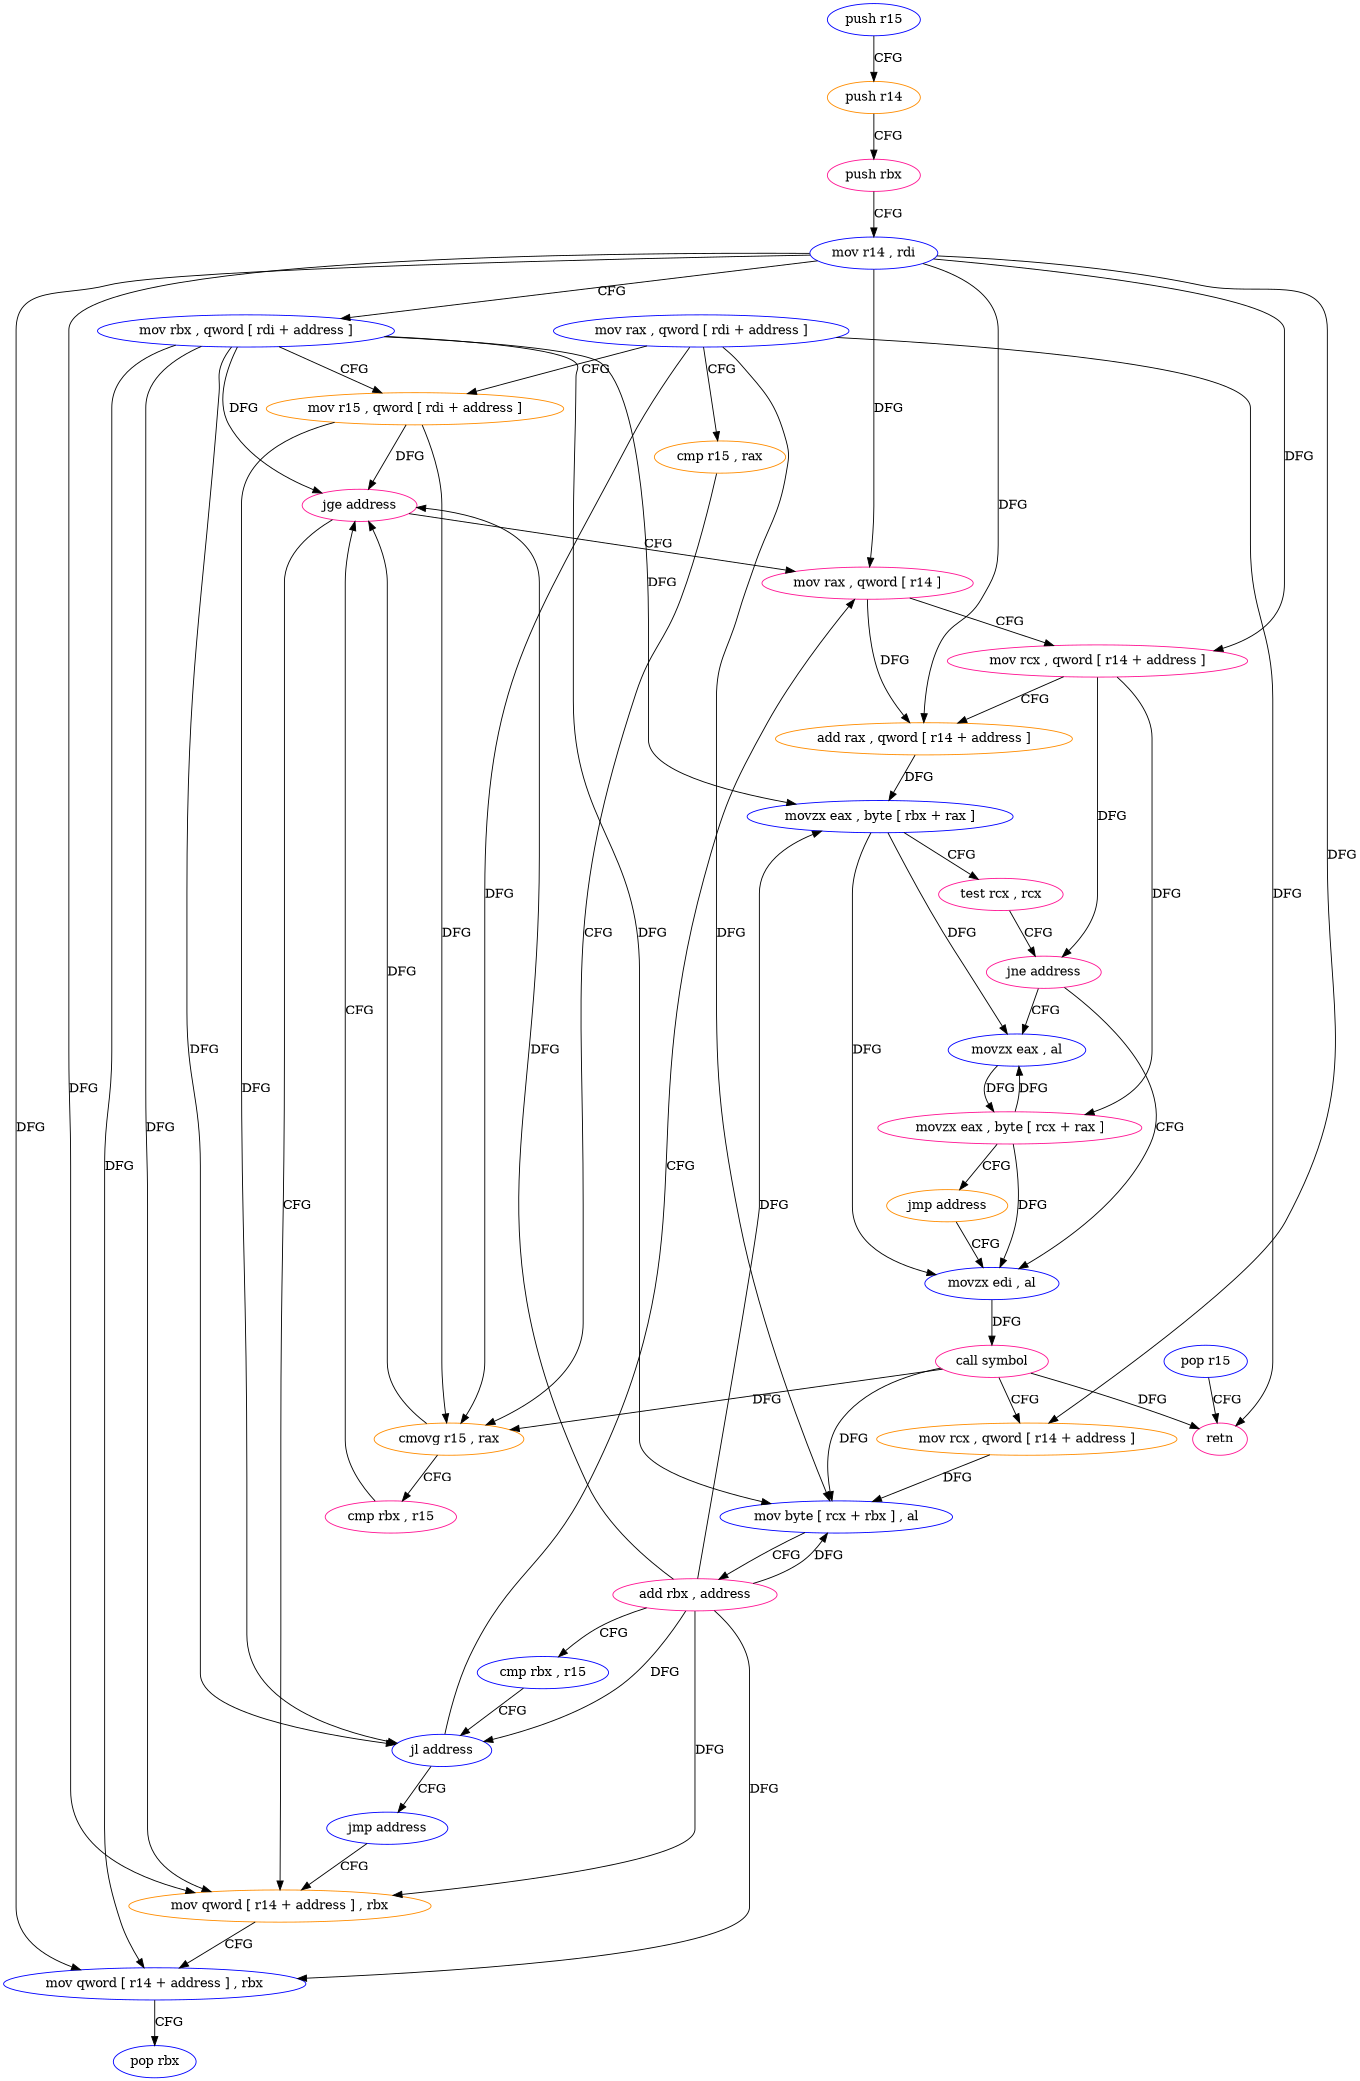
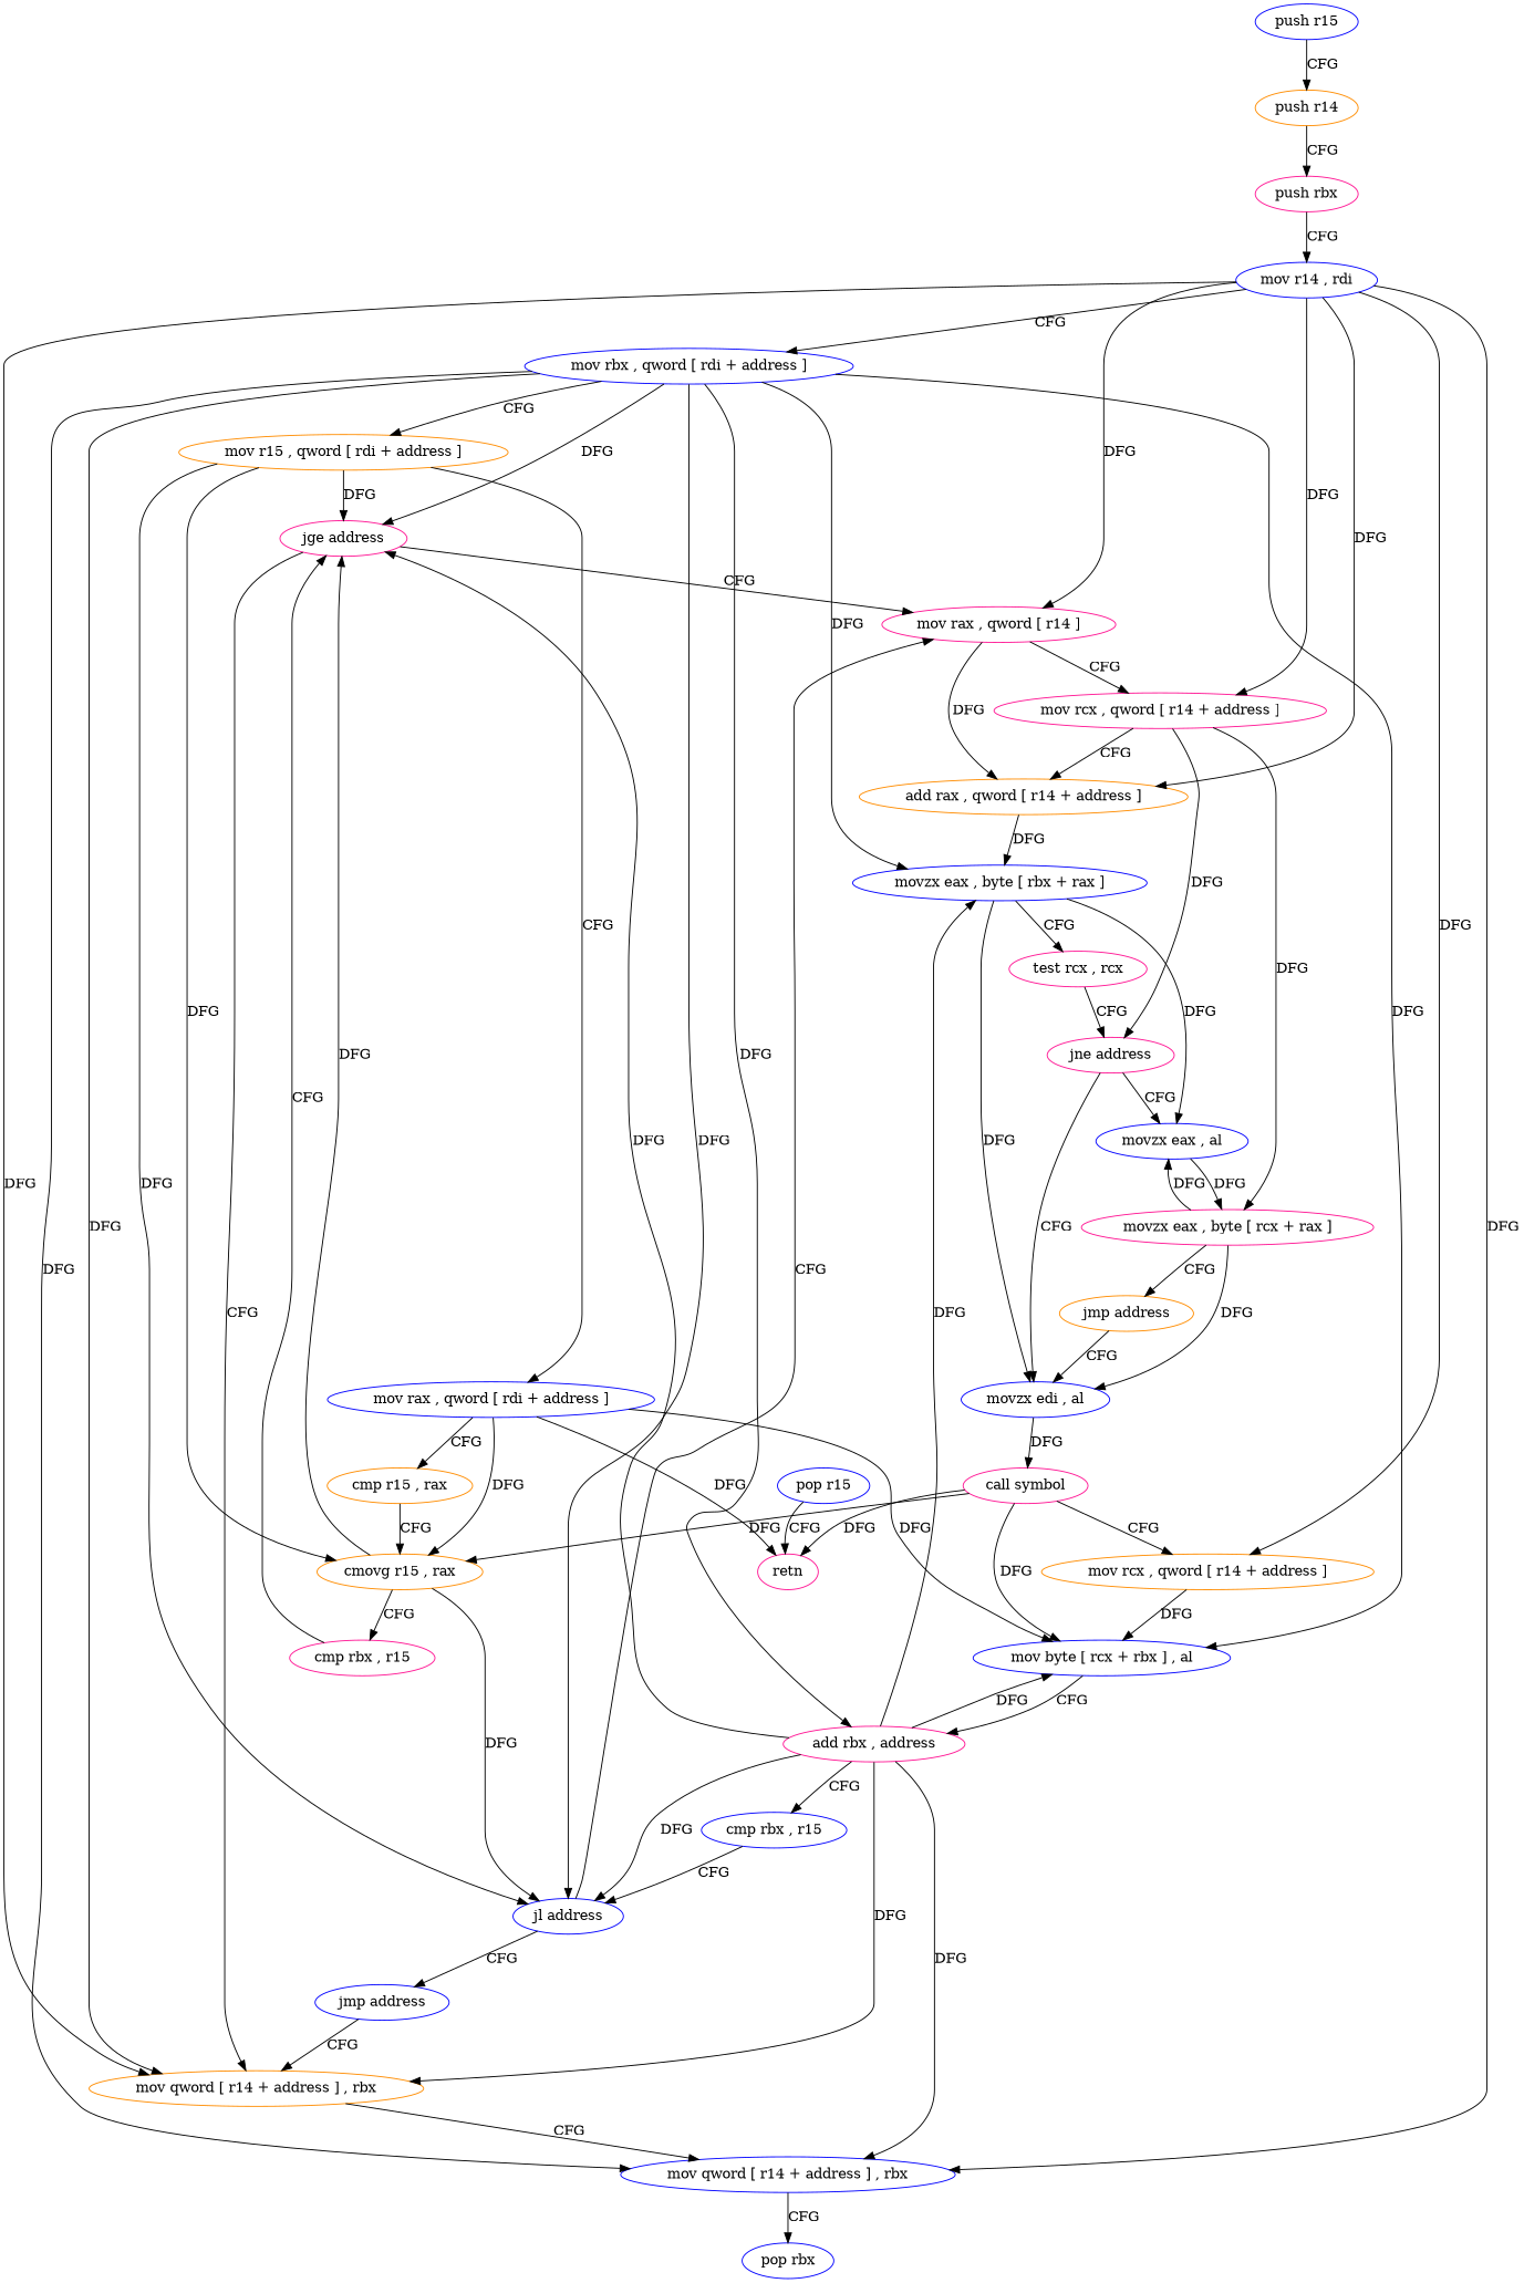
  digraph {
    node [color=blue]
    n1 [label="push r15"]
    n2 [color=darkorange label="push r14"]
    n3 [color=deeppink label="push rbx"]
    n4 [label="mov r14 , rdi"]
    n5 [label="mov rbx , qword [ rdi + address ]"]
    n6 [color=darkorange label="mov qword [ r14 + address ] , rbx"]
    n7 [color=deeppink label="mov rax , qword [ r14 ]"]
    n8 [label="mov qword [ r14 + address ] , rbx"]
    n9 [color=deeppink label="mov rcx , qword [ r14 + address ]"]
    n10 [color=darkorange label="add rax , qword [ r14 + address ]"]
    n11 [color=darkorange label="mov rcx , qword [ r14 + address ]"]
    n12 [color=darkorange label="mov r15 , qword [ rdi + address ]"]
    n13 [color=deeppink label="jge address"]
    n14 [label="movzx eax , byte [ rbx + rax ]"]
    n15 [label="mov byte [ rcx + rbx ] , al"]
    n16 [color=deeppink label="add rbx , address"]
    n17 [label="jl address"]
    n18 [label="pop rbx"]
    n19 [color=deeppink label="jne address"]
    n20 [color=deeppink label="movzx eax , byte [ rcx + rax ]"]
    n21 [label="mov rax , qword [ rdi + address ]"]
    n22 [color=darkorange label="cmovg r15 , rax"]
    n23 [color=deeppink label="test rcx , rcx"]
    n24 [label="movzx eax , al"]
    n25 [label="movzx edi , al"]
    n26 [label="cmp rbx , r15"]
    n27 [label="jmp address"]
    n28 [color=darkorange label="cmp r15 , rax"]
    n29 [color=deeppink label=retn]
    n30 [color=deeppink label="cmp rbx , r15"]
    n31 [label="pop r15"]
    n32 [color=darkorange label="jmp address"]
    n33 [color=deeppink label="call symbol"]
    n1 -> n2 [label=CFG]
    n2 -> n3 [label=CFG]
    n3 -> n4 [label=CFG]
    n4 -> n5 [label=CFG]
    n4 -> n6 [label=DFG]
    n4 -> n7 [label=DFG]
    n4 -> n8 [label=DFG]
    n4 -> n9 [label=DFG]
    n4 -> n10 [label=DFG]
    n4 -> n11 [label=DFG]
    n5 -> n6 [label=DFG]
    n5 -> n8 [label=DFG]
    n5 -> n12 [label=CFG]
    n5 -> n13 [label=DFG]
    n5 -> n14 [label=DFG]
    n5 -> n15 [label=DFG]
+   n5 -> n16 [label=DFG]
    n5 -> n17 [label=DFG]
    n6 -> n8 [label=CFG]
    n7 -> n9 [label=CFG]
    n7 -> n10 [label=DFG]
    n8 -> n18 [label=CFG]
    n9 -> n10 [label=CFG]
    n9 -> n19 [label=DFG]
    n9 -> n20 [label=DFG]
    n10 -> n14 [label=DFG]
    n11 -> n15 [label=DFG]
    n12 -> n13 [label=DFG]
    n12 -> n17 [label=DFG]
-   n21 -> n12 [label=CFG]
+   n12 -> n21 [label=CFG]
    n12 -> n22 [label=DFG]
    n13 -> n6 [label=CFG]
    n13 -> n7 [label=CFG]
    n14 -> n23 [label=CFG]
    n14 -> n24 [label=DFG]
    n14 -> n25 [label=DFG]
    n15 -> n16 [label=CFG]
    n16 -> n6 [label=DFG]
    n16 -> n8 [label=DFG]
    n16 -> n13 [label=DFG]
    n16 -> n14 [label=DFG]
    n16 -> n15 [label=DFG]
    n16 -> n17 [label=DFG]
    n16 -> n26 [label=CFG]
    n17 -> n7 [label=CFG]
    n17 -> n27 [label=CFG]
    n19 -> n24 [label=CFG]
    n19 -> n25 [label=CFG]
    n20 -> n24 [label=DFG]
    n20 -> n25 [label=DFG]
    n20 -> n32 [label=CFG]
    n21 -> n15 [label=DFG]
    n21 -> n22 [label=DFG]
    n21 -> n28 [label=CFG]
    n21 -> n29 [label=DFG]
    n22 -> n13 [label=DFG]
+   n22 -> n17 [label=DFG]
    n22 -> n30 [label=CFG]
    n23 -> n19 [label=CFG]
    n24 -> n20 [label=DFG]
    n25 -> n33 [label=DFG]
    n26 -> n17 [label=CFG]
    n27 -> n6 [label=CFG]
    n28 -> n22 [label=CFG]
    n30 -> n13 [label=CFG]
    n31 -> n29 [label=CFG]
    n32 -> n25 [label=CFG]
    n33 -> n11 [label=CFG]
    n33 -> n15 [label=DFG]
    n33 -> n22 [label=DFG]
    n33 -> n29 [label=DFG]
  }
